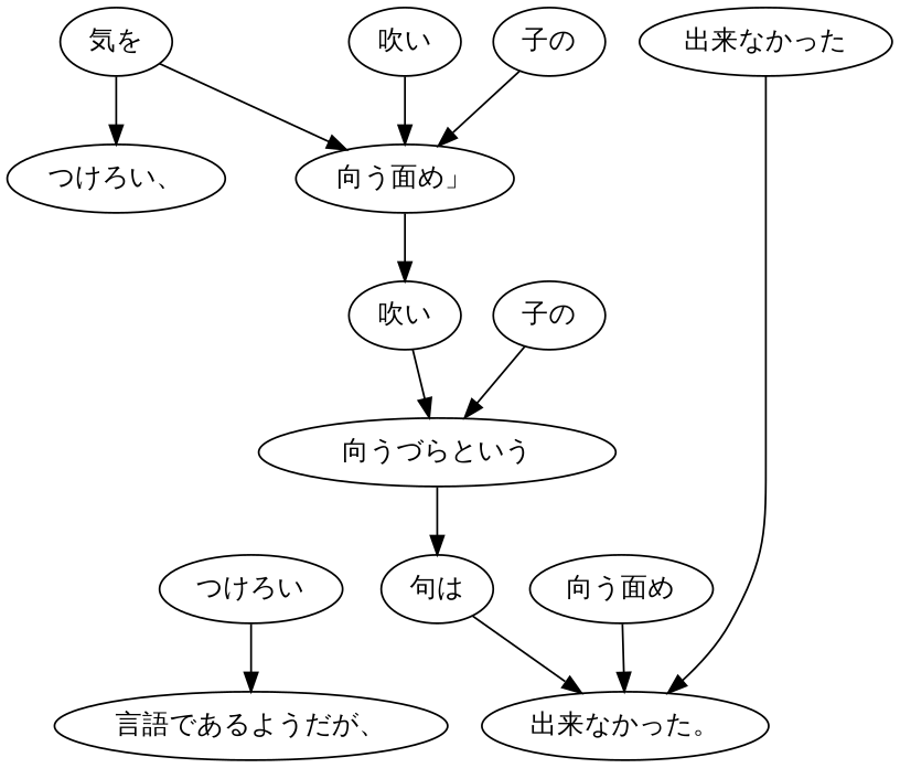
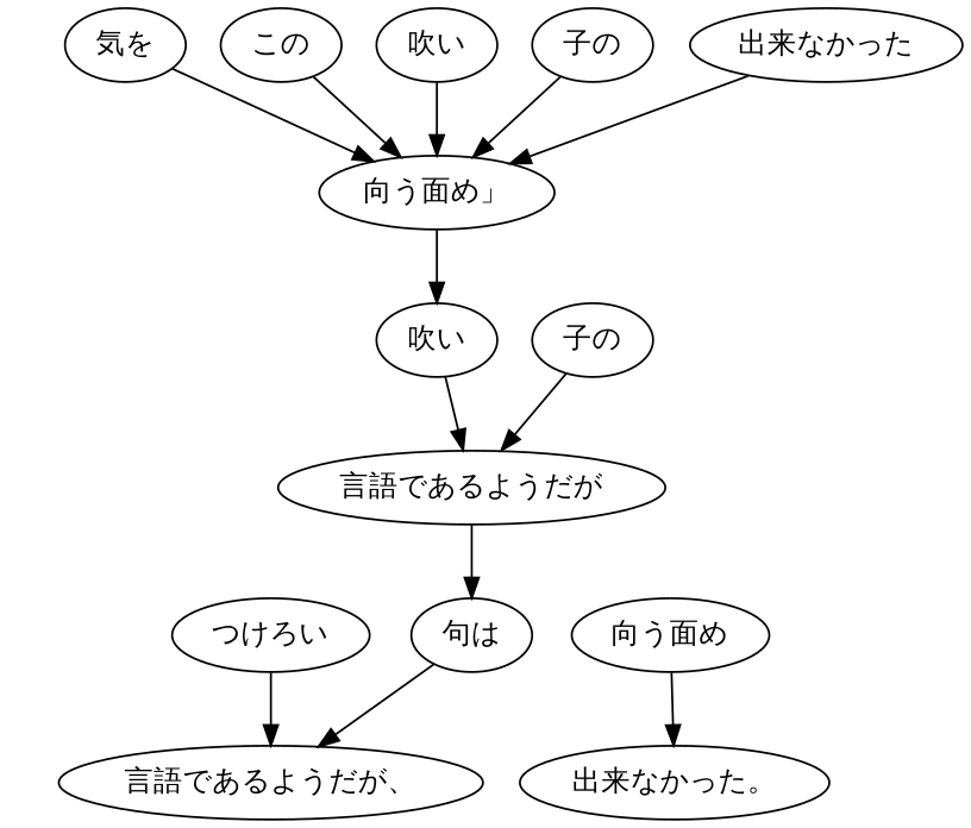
  digraph {
    n1 [label="気を"]
-   n2 [label="つけろい、"]
    n3 [label="向う面め」"]
    n4 [label="吹い"]
+   n5 [label="この"]
    n6 [label="吹い"]
    n7 [label="子の"]
-   n8 [label="向うづらという"]
+   n8 [label="言語であるようだが"]
    n9 [label="句は"]
    n10 [label="子の"]
    n11 [label="言語であるようだが、"]
    n12 [label="つけろい"]
    n13 [label="出来なかった。"]
    n14 [label="向う面め"]
    n15 [label="出来なかった"]
-   n1 -> n2
    n1 -> n3
    n3 -> n4
    n4 -> n8
+   n5 -> n3
    n6 -> n3
    n7 -> n3
    n8 -> n9
-   n9 -> n13
+   n9 -> n11
    n10 -> n8
    n12 -> n11
    n14 -> n13
-   n15 -> n13
+   n15 -> n3
  }
